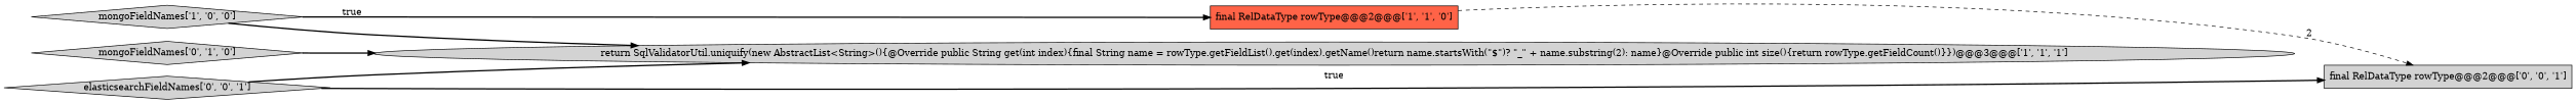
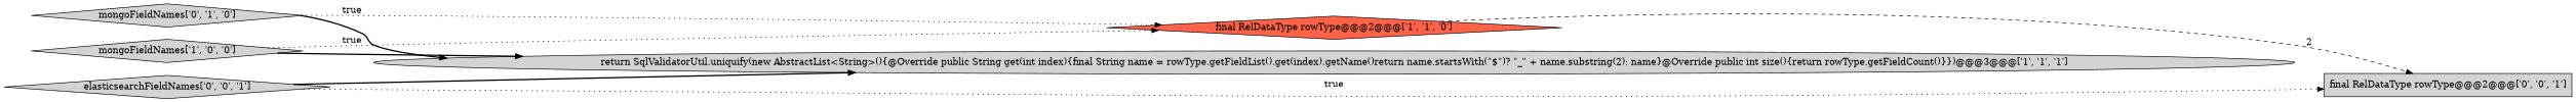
  digraph {
    rankdir=LR
    node [fillcolor=lightgray shape=diamond style=filled]
    edge [style=bold]
    n1 [label="mongoFieldNames['1', '0', '0']"]
    n2 [label="return SqlValidatorUtil.uniquify(new AbstractList<String>(){@Override public String get(int index){final String name = rowType.getFieldList().get(index).getName()return name.startsWith(\"$\")? \"_\" + name.substring(2): name}@Override public int size(){return rowType.getFieldCount()}})@@@3@@@['1', '1', '1']" shape=ellipse]
-   n3 [fillcolor=tomato label="final RelDataType rowType@@@2@@@['1', '1', '0']" shape=box]
+   n3 [fillcolor=tomato label="final RelDataType rowType@@@2@@@['1', '1', '0']"]
    n4 [label="final RelDataType rowType@@@2@@@['0', '0', '1']" shape=box]
    n5 [label="mongoFieldNames['0', '1', '0']"]
    n6 [label="elasticsearchFieldNames['0', '0', '1']"]
    n1 -> n2
-   n1 -> n3 [label=true]
+   n1 -> n3 [label=true style=dotted]
    n3 -> n4 [label=2 style=dashed]
    n5 -> n2
+   n5 -> n3 [label=true style=dotted]
    n6 -> n2
-   n6 -> n4 [label=true]
+   n6 -> n4 [label=true style=dotted]
  }
